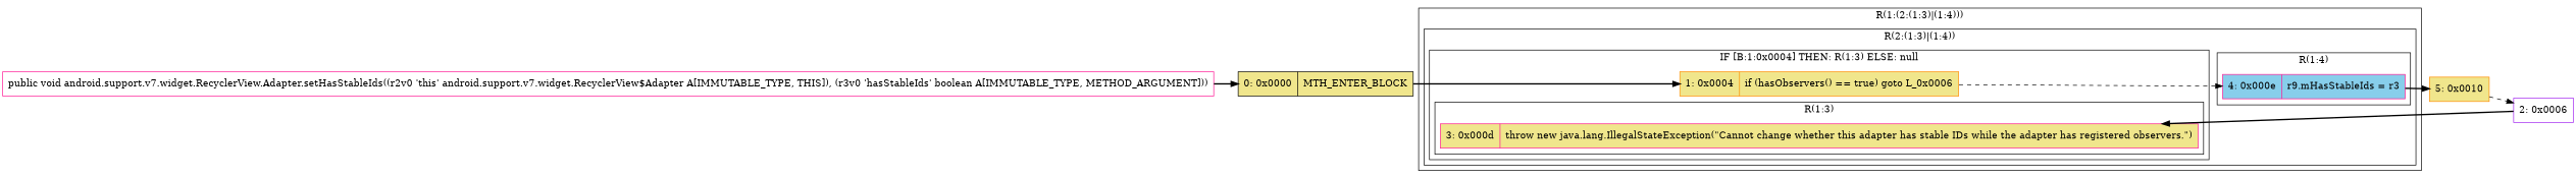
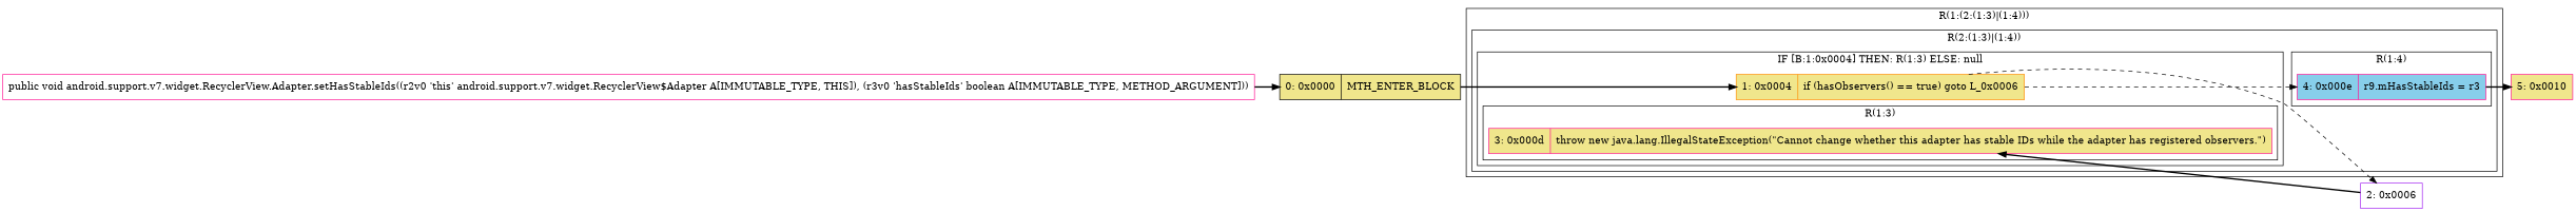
  digraph {
    rankdir=LR
    node [color=deeppink fillcolor=khaki shape=record style=filled]
    edge [style=bold]
    n1 [label="{3\:\ 0x000d|throw new java.lang.IllegalStateException(\"Cannot change whether this adapter has stable IDs while the adapter has registered observers.\")\l}"]
    n2 [color=darkorange label="{1\:\ 0x0004|if (hasObservers() == true) goto L_0x0006\l}"]
    n3 [fillcolor=skyblue label="{4\:\ 0x000e|r9.mHasStableIds = r3\l}"]
    n4 [color=purple fillcolor=white label="{2\:\ 0x0006}"]
-   n5 [color=darkorange label="{5\:\ 0x0010}"]
+   n5 [label="{5\:\ 0x0010}"]
    n6 [color=black label="{0\:\ 0x0000|MTH_ENTER_BLOCK\l}"]
    n7 [fillcolor=white label="{public void android.support.v7.widget.RecyclerView.Adapter.setHasStableIds((r2v0 'this' android.support.v7.widget.RecyclerView$Adapter A[IMMUTABLE_TYPE, THIS]), (r3v0 'hasStableIds' boolean A[IMMUTABLE_TYPE, METHOD_ARGUMENT])) }"]
    subgraph cluster_1 {
      label="R(1:(2:(1:3)|(1:4)))"
      subgraph cluster_2 {
        label="R(2:(1:3)|(1:4))"
        subgraph cluster_3 {
          label="IF [B:1:0x0004] THEN: R(1:3) ELSE: null"
          n2
          subgraph cluster_4 {
            label="R(1:3)"
            n1
          }
        }
        subgraph cluster_5 {
          label="R(1:4)"
          n3
        }
      }
    }
    n2 -> n3 [style=dashed]
-   n5 -> n4 [style=dashed]
+   n2 -> n4 [style=dashed]
    n3 -> n5
    n4 -> n1
    n6 -> n2
    n7 -> n6
  }
